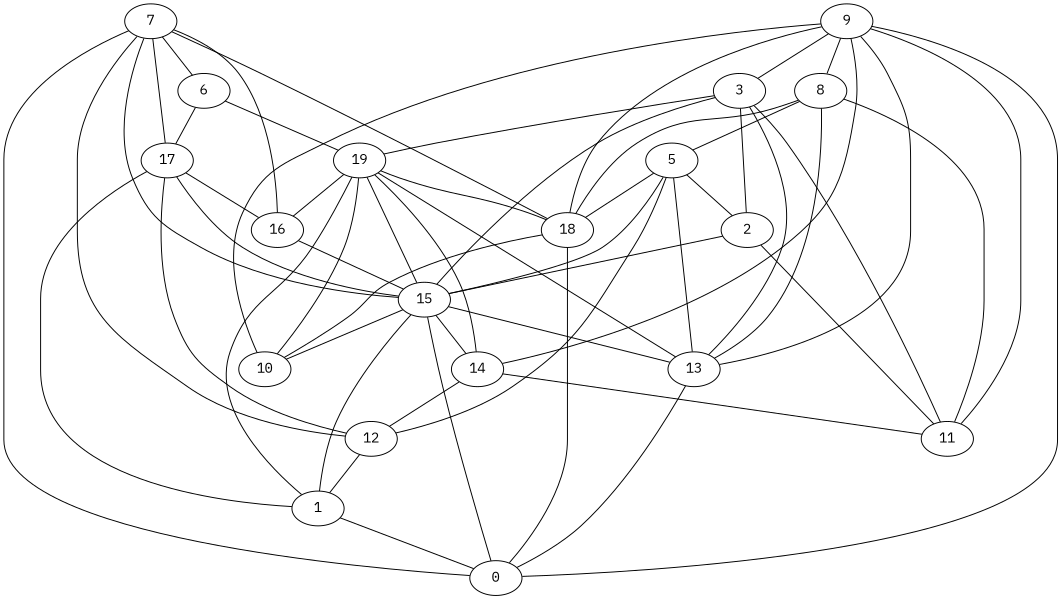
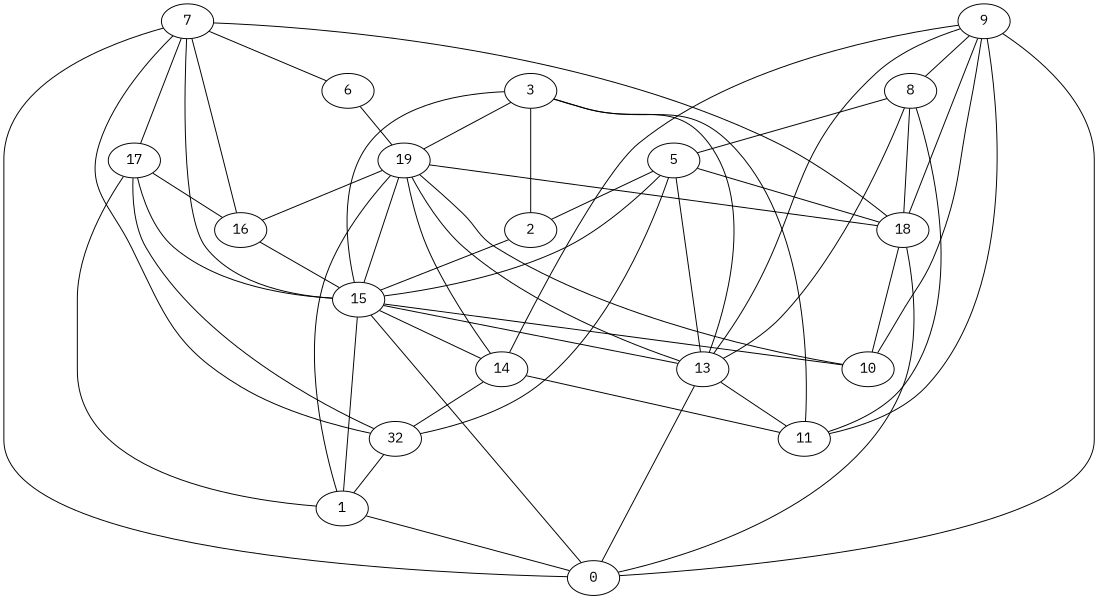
  digraph {
    fontname="IBM Plex Mono"
    node [fontname="IBM Plex Mono"]
    edge [color=black dir=none fontname="IBM Plex Mono"]
-   12
+   12 [label=32]
    1
    0
    2
    15
    13
    14
    10
    5
    18
    11
    16
    3
    19
    9
    8
    17
    7
    6
    subgraph sub_1 {
      12
      1
      0
      2
      15
      13
      14
      10
      5
      18
      11
      16
      3
      19
      9
      8
      17
      7
      6
    }
    12 -> 1
    1 -> 0
    2 -> 15
    15 -> 1
    15 -> 0
    15 -> 13
    15 -> 14
    15 -> 10
    13 -> 0
-   2 -> 11
+   13 -> 11
    14 -> 12
    14 -> 11
    5 -> 12
    5 -> 2
    5 -> 15
    5 -> 13
    5 -> 18
    18 -> 0
    18 -> 10
    16 -> 15
    3 -> 2
    3 -> 15
    3 -> 13
    3 -> 11
    3 -> 19
    19 -> 1
    19 -> 15
    19 -> 13
    19 -> 14
    19 -> 10
    19 -> 18
    19 -> 16
    9 -> 0
    9 -> 13
    9 -> 14
    9 -> 10
    9 -> 18
    9 -> 11
-   9 -> 3
    9 -> 8
    8 -> 13
    8 -> 5
    8 -> 18
    8 -> 11
    17 -> 12
    17 -> 1
    17 -> 15
    17 -> 16
    7 -> 12
    7 -> 0
    7 -> 15
    7 -> 18
    7 -> 16
    7 -> 17
    7 -> 6
    6 -> 19
-   6 -> 17
  }
